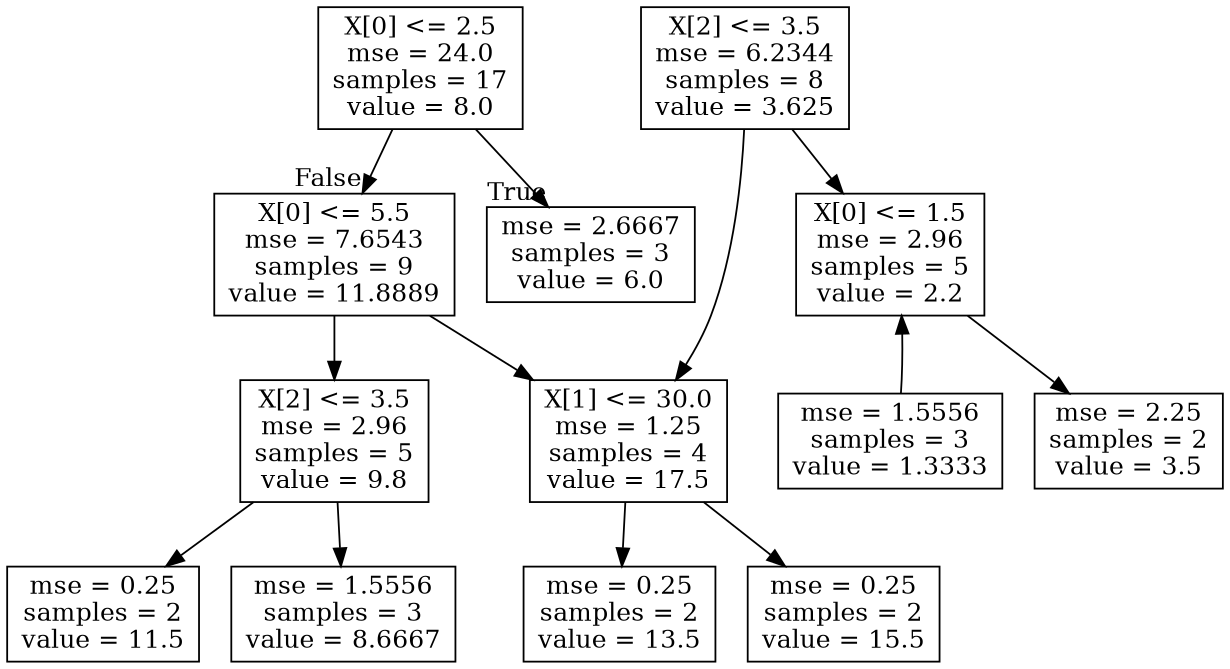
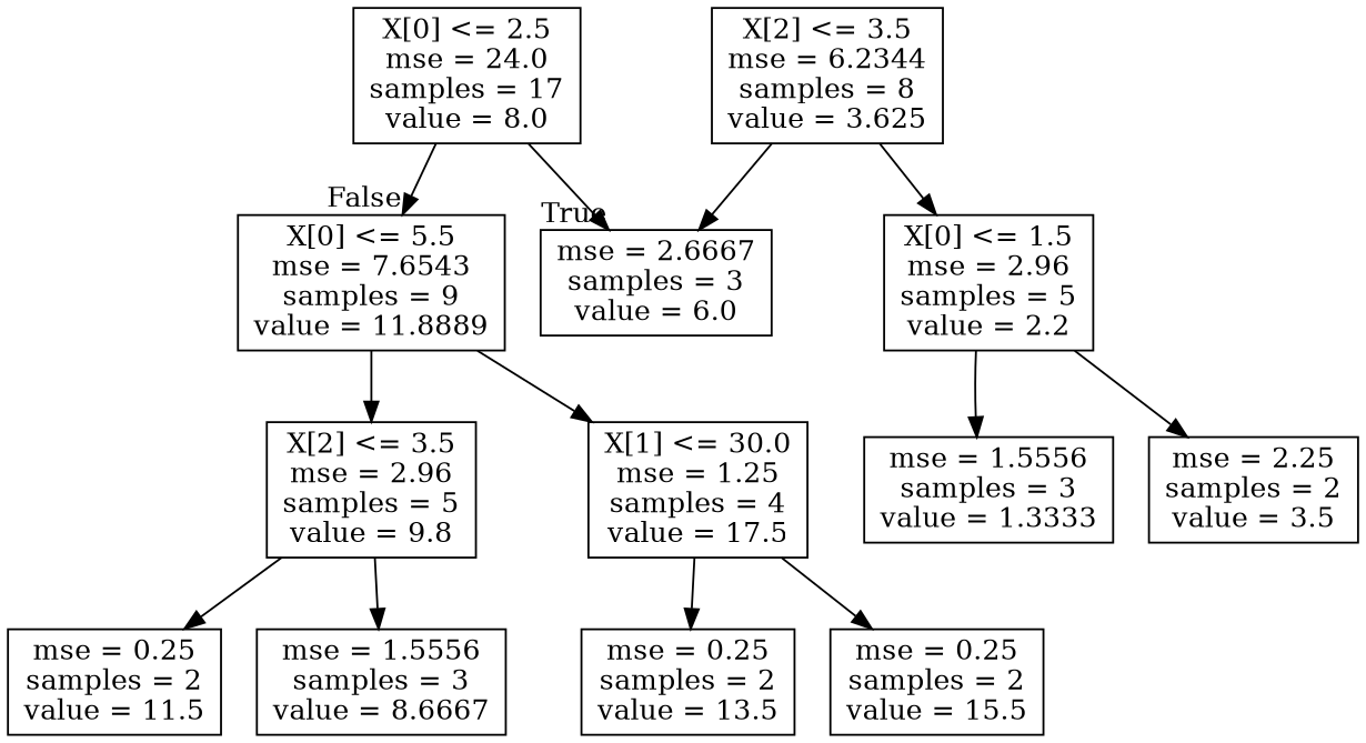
  digraph {
    node [shape=box]
    n1 [label="X[0] <= 2.5\nmse = 24.0\nsamples = 17\nvalue = 8.0"]
    n2 [label="X[0] <= 5.5\nmse = 7.6543\nsamples = 9\nvalue = 11.8889"]
    n3 [label="mse = 2.6667\nsamples = 3\nvalue = 6.0"]
    n4 [label="X[2] <= 3.5\nmse = 6.2344\nsamples = 8\nvalue = 3.625"]
    n5 [label="X[0] <= 1.5\nmse = 2.96\nsamples = 5\nvalue = 2.2"]
    n6 [label="X[2] <= 3.5\nmse = 2.96\nsamples = 5\nvalue = 9.8"]
    n7 [label="X[1] <= 30.0\nmse = 1.25\nsamples = 4\nvalue = 17.5"]
    n8 [label="mse = 1.5556\nsamples = 3\nvalue = 1.3333"]
    n9 [label="mse = 2.25\nsamples = 2\nvalue = 3.5"]
    n10 [label="mse = 0.25\nsamples = 2\nvalue = 11.5"]
    n11 [label="mse = 1.5556\nsamples = 3\nvalue = 8.6667"]
    n12 [label="mse = 0.25\nsamples = 2\nvalue = 13.5"]
    n13 [label="mse = 0.25\nsamples = 2\nvalue = 15.5"]
    n1 -> n2 [headlabel=False labelangle=-45 labeldistance=2.5]
    n1 -> n3 [headlabel=True labelangle=45 labeldistance=2.5]
    n2 -> n6
    n2 -> n7
-   n4 -> n7
+   n4 -> n3
    n4 -> n5
-   n8 -> n5
+   n5 -> n8
    n5 -> n9
    n6 -> n10
    n6 -> n11
    n7 -> n12
    n7 -> n13
  }
